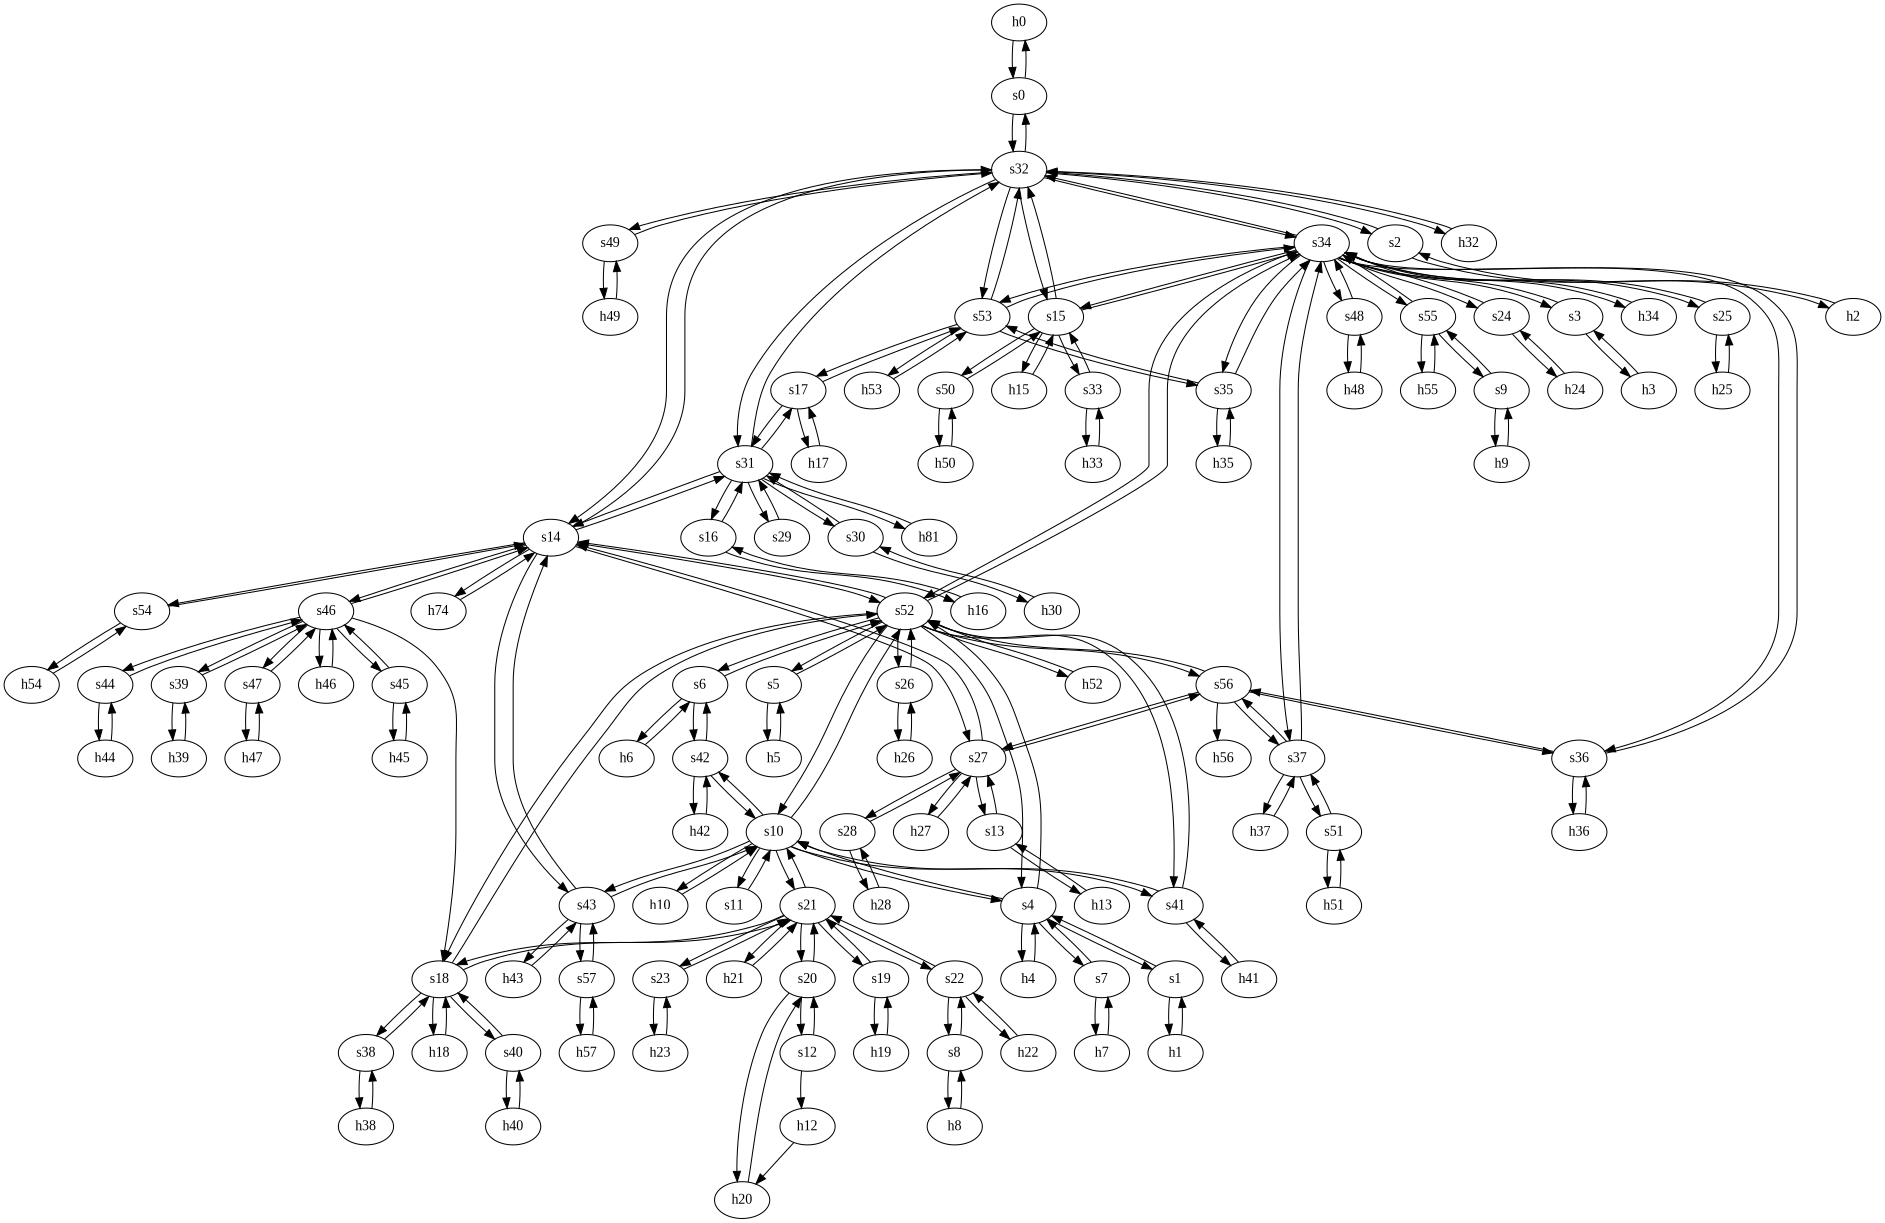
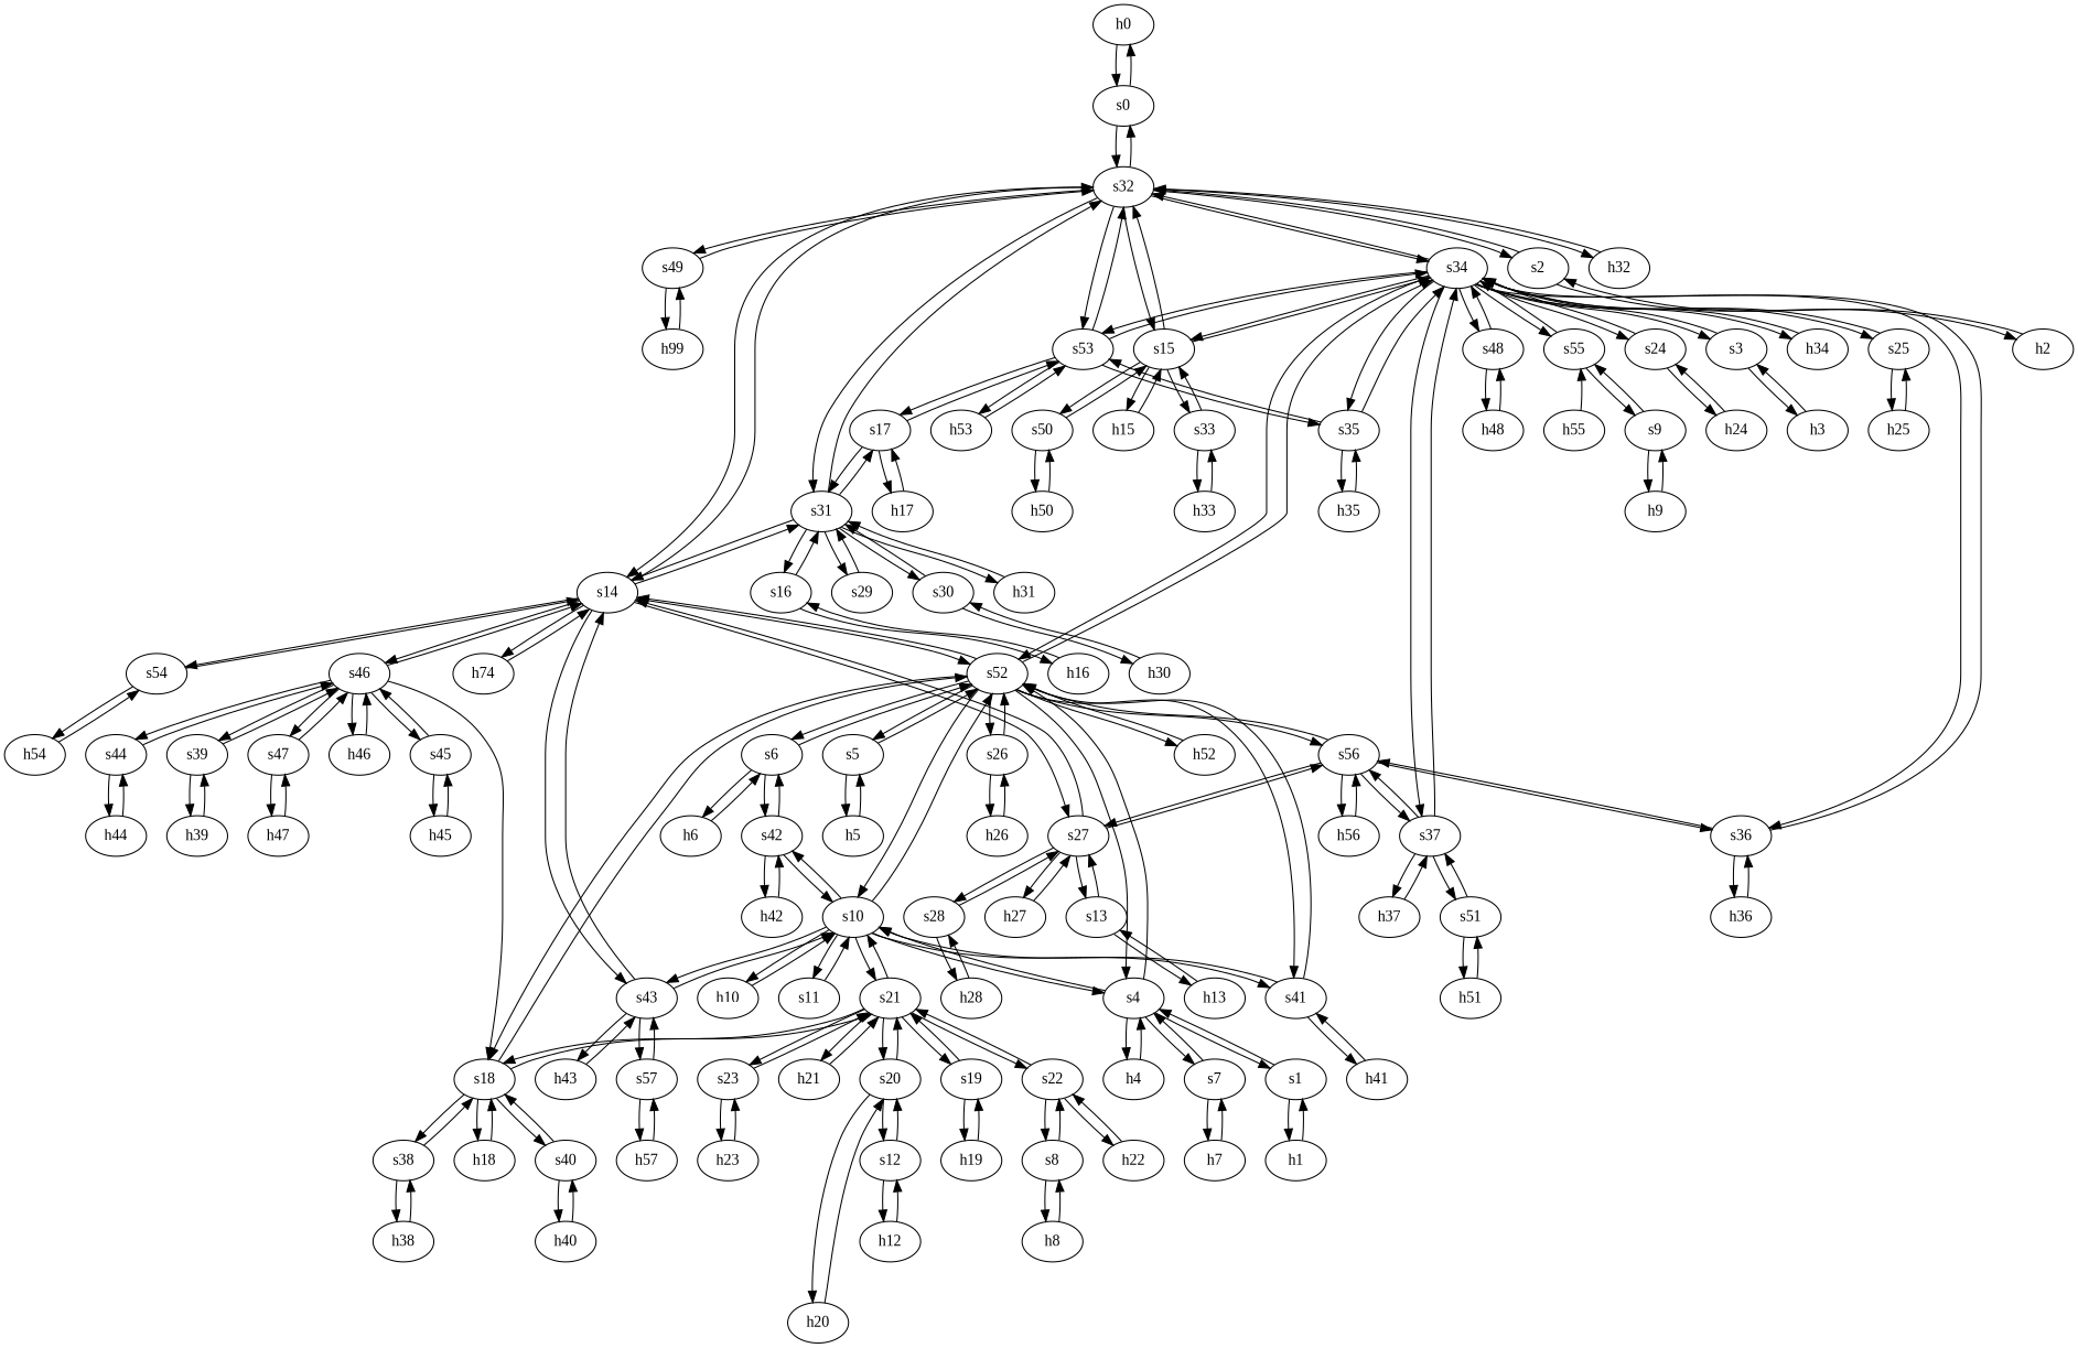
  strict digraph {
    fontname="Liberation Serif"
    node [fontname="Liberation Serif" type=switch]
    edge [capacity="1Gbps" cost=1 dst_port=1 fontname="Liberation Serif" src_port=1]
    h0 [ip="111.0.0.0" mac="00:00:00:00:0:0" type=host]
    s0
    s32
    s49
    s34
    s14
    s53
    s15
    s31
    s2
    h32 [ip="111.0.32.32" mac="00:00:00:00:32:32" type=host]
-   h49 [ip="111.0.49.49" mac="00:00:00:00:49:49" type=host]
+   h49 [ip="111.0.49.49" mac="00:00:00:00:49:49" type=host label=h99]
    s52
    s48
    s37
    s36
    s55
    s35
    s24
    s3
    s25
    h34 [ip="111.0.34.34" mac="00:00:00:00:34:34" type=host]
    s46
    s43
    s27
    s54
    n27 [ip="111.0.14.14" label=h74 mac="00:00:00:00:14:14" type=host]
    s17
    h53 [ip="111.0.53.53" mac="00:00:00:00:53:53" type=host]
    s50
    h15 [ip="111.0.15.15" mac="00:00:00:00:15:15" type=host]
    s33
    s16
-   h31 [ip="111.0.31.31" mac="00:00:00:00:31:31" type=host label=h81]
+   h31 [ip="111.0.31.31" mac="00:00:00:00:31:31" type=host]
    s29
    s30
    h2 [ip="111.0.2.2" mac="00:00:00:00:2:2" type=host]
    s7
    s4
    h7 [ip="111.0.7.7" mac="00:00:00:00:7:7" type=host]
    s1
    s10
    h4 [ip="111.0.4.4" mac="00:00:00:00:4:4" type=host]
    s18
    s5
    s41
    s56
    s26
    h52 [ip="111.0.52.52" mac="00:00:00:00:52:52" type=host]
    s6
    h1 [ip="111.0.1.1" mac="00:00:00:00:1:1" type=host]
    s21
    s42
    s11
    h10 [ip="111.0.10.10" mac="00:00:00:00:10:10" type=host]
    h20 [ip="111.0.20.20" mac="00:00:00:00:20:20" type=host]
    s20
    s12
    s19
    s22
    s23
    h21 [ip="111.0.21.21" mac="00:00:00:00:21:21" type=host]
    h12 [ip="111.0.12.12" mac="00:00:00:00:12:12" type=host]
    h47 [ip="111.0.47.47" mac="00:00:00:00:47:47" type=host]
    s47
    h46 [ip="111.0.46.46" mac="00:00:00:00:46:46" type=host]
    s45
    s44
    s39
    h45 [ip="111.0.45.45" mac="00:00:00:00:45:45" type=host]
    h44 [ip="111.0.44.44" mac="00:00:00:00:44:44" type=host]
    s40
    s38
    h18 [ip="111.0.18.18" mac="00:00:00:00:18:18" type=host]
    h39 [ip="111.0.39.39" mac="00:00:00:00:39:39" type=host]
    h43 [ip="111.0.43.43" mac="00:00:00:00:43:43" type=host]
    s57
    h57 [ip="111.0.57.57" mac="00:00:00:00:57:57" type=host]
    h5 [ip="111.0.5.5" mac="00:00:00:00:5:5" type=host]
    h41 [ip="111.0.41.41" mac="00:00:00:00:41:41" type=host]
    h56 [ip="111.0.56.56" mac="00:00:00:00:56:56" type=host]
    h26 [ip="111.0.26.26" mac="00:00:00:00:26:26" type=host]
    h6 [ip="111.0.6.6" mac="00:00:00:00:6:6" type=host]
    h40 [ip="111.0.40.40" mac="00:00:00:00:40:40" type=host]
    h42 [ip="111.0.42.42" mac="00:00:00:00:42:42" type=host]
    h48 [ip="111.0.48.48" mac="00:00:00:00:48:48" type=host]
    s13
    s28
    h27 [ip="111.0.27.27" mac="00:00:00:00:27:27" type=host]
    s51
    h37 [ip="111.0.37.37" mac="00:00:00:00:37:37" type=host]
    h36 [ip="111.0.36.36" mac="00:00:00:00:36:36" type=host]
    h13 [ip="111.0.13.13" mac="00:00:00:00:13:13" type=host]
    h28 [ip="111.0.28.28" mac="00:00:00:00:28:28" type=host]
    h51 [ip="111.0.51.51" mac="00:00:00:00:51:51" type=host]
    h55 [ip="111.0.55.55" mac="00:00:00:00:55:55" type=host]
    s9
    h9 [ip="111.0.9.9" mac="00:00:00:00:9:9" type=host]
    h35 [ip="111.0.35.35" mac="00:00:00:00:35:35" type=host]
    h24 [ip="111.0.24.24" mac="00:00:00:00:24:24" type=host]
    h3 [ip="111.0.3.3" mac="00:00:00:00:3:3" type=host]
    h25 [ip="111.0.25.25" mac="00:00:00:00:25:25" type=host]
    h54 [ip="111.0.54.54" mac="00:00:00:00:54:54" type=host]
    h17 [ip="111.0.17.17" mac="00:00:00:00:17:17" type=host]
    h38 [ip="111.0.38.38" mac="00:00:00:00:38:38" type=host]
    h50 [ip="111.0.50.50" mac="00:00:00:00:50:50" type=host]
    h33 [ip="111.0.33.33" mac="00:00:00:00:33:33" type=host]
    h19 [ip="111.0.19.19" mac="00:00:00:00:19:19" type=host]
    s8
    h22 [ip="111.0.22.22" mac="00:00:00:00:22:22" type=host]
    h23 [ip="111.0.23.23" mac="00:00:00:00:23:23" type=host]
    h16 [ip="111.0.16.16" mac="00:00:00:00:16:16" type=host]
    h30 [ip="111.0.30.30" mac="00:00:00:00:30:30" type=host]
    h8 [ip="111.0.8.8" mac="00:00:00:00:8:8" type=host]
    h0 -> s0
    s0 -> h0
    s0 -> s32 [dst_port=2 src_port=2]
    s32 -> s0 [dst_port=2 src_port=2]
    s32 -> s49 [dst_port=2 src_port=10]
    s32 -> s34 [dst_port=6 src_port=9]
    s32 -> s14 [dst_port=4 src_port=6]
    s32 -> s53 [dst_port=3 src_port=11]
    s32 -> s15 [dst_port=2 src_port=7]
    s32 -> s31 [dst_port=8 src_port=8]
    s32 -> s2 [dst_port=2 src_port=3]
    s32 -> h32
    s49 -> s32 [dst_port=10 src_port=2]
    s49 -> h49
    s34 -> s32 [dst_port=9 src_port=6]
    s34 -> s53 [dst_port=4 src_port=12]
    s34 -> s15 [dst_port=6 src_port=3]
    s34 -> s52 [dst_port=10 src_port=11]
    s34 -> s48 [dst_port=2 src_port=9]
    s34 -> s37 [dst_port=2 src_port=8]
    s34 -> s36 [dst_port=2 src_port=7]
    s34 -> s55 [dst_port=5 src_port=14]
    s34 -> s35 [dst_port=2 src_port=10]
    s34 -> s24 [dst_port=2 src_port=4]
    s34 -> s3 [dst_port=2 src_port=2]
    s34 -> s25 [dst_port=2 src_port=5]
    s34 -> h34
    s14 -> s32 [dst_port=6 src_port=4]
    s14 -> s31 [dst_port=2 src_port=11]
    s14 -> s52 [dst_port=7 src_port=7]
    s14 -> s46 [dst_port=2 src_port=6]
    s14 -> s43 [dst_port=3 src_port=5]
    s14 -> s27 [dst_port=3 src_port=10]
    s14 -> s54 [dst_port=3 src_port=9]
    s14 -> n27
    s53 -> s32 [dst_port=11 src_port=3]
    s53 -> s34 [dst_port=12 src_port=4]
    s53 -> s35 [dst_port=3 src_port=5]
    s53 -> s17 [dst_port=2 src_port=2]
    s53 -> h53
    s15 -> s32 [dst_port=7 src_port=2]
    s15 -> s34 [dst_port=3 src_port=6]
    s15 -> s50 [dst_port=2 src_port=5]
    s15 -> h15
    s15 -> s33 [dst_port=3 src_port=4]
    s31 -> s32 [dst_port=8 src_port=8]
    s31 -> s14 [dst_port=11 src_port=2]
    s31 -> s17 [dst_port=3 src_port=4]
    s31 -> s16 [dst_port=2 src_port=3]
    s31 -> h31
    s31 -> s29 [dst_port=3 src_port=6]
    s31 -> s30 [dst_port=2 src_port=7]
    s2 -> s32 [dst_port=3 src_port=2]
    s2 -> h2
    h32 -> s32
    h49 -> s49
    s52 -> s34 [dst_port=11 src_port=10]
    s52 -> s14 [dst_port=7 src_port=7]
    s52 -> s4 [dst_port=4 src_port=2]
    s52 -> s10 [dst_port=8 src_port=6]
    s52 -> s18 [dst_port=5 src_port=8]
    s52 -> s5 [dst_port=2 src_port=3]
    s52 -> s41 [dst_port=3 src_port=11]
    s52 -> s56 [dst_port=5 src_port=12]
    s52 -> s26 [dst_port=2 src_port=9]
    s52 -> h52
    s52 -> s6 [dst_port=3 src_port=4]
    s48 -> s34 [dst_port=9 src_port=2]
    s48 -> h48
    s37 -> s34 [dst_port=8 src_port=2]
    s37 -> s56 [dst_port=4 src_port=3]
    s37 -> s51 [dst_port=2 src_port=4]
    s37 -> h37
    s36 -> s34 [dst_port=7 src_port=2]
    s36 -> s56 [dst_port=3 src_port=3]
    s36 -> h36
    s55 -> s34 [dst_port=14 src_port=5]
-   s55 -> h55
    s55 -> s9 [dst_port=3 src_port=3]
    s35 -> s34 [dst_port=10 src_port=2]
    s35 -> s53 [dst_port=5 src_port=3]
    s35 -> h35
    s24 -> s34 [dst_port=4 src_port=2]
    s24 -> h24
    s3 -> s34 [dst_port=2 src_port=2]
    s3 -> h3
    s25 -> s34 [dst_port=5 src_port=2]
    s25 -> h25
    h34 -> s34
    s46 -> s14 [dst_port=6 src_port=2]
    s46 -> s18 [dst_port=7 src_port=3]
    s46 -> s47 [dst_port=2 src_port=7]
    s46 -> h46
    s46 -> s45 [dst_port=2 src_port=6]
    s46 -> s44 [dst_port=2 src_port=5]
    s46 -> s39 [dst_port=2 src_port=4]
    s43 -> s14 [dst_port=5 src_port=3]
    s43 -> s10 [dst_port=3 src_port=2]
    s43 -> h43
    s43 -> s57 [dst_port=2 src_port=4]
    s27 -> s14 [dst_port=10 src_port=3]
    s27 -> s56 [dst_port=2 src_port=4]
    s27 -> s13 [dst_port=2 src_port=2]
    s27 -> s28 [dst_port=2 src_port=5]
    s27 -> h27
    s54 -> s14 [dst_port=9 src_port=3]
    s54 -> h54
    n27 -> s14
    s17 -> s53 [dst_port=2 src_port=2]
    s17 -> s31 [dst_port=4 src_port=3]
    s17 -> h17
    h53 -> s53
    s50 -> s15 [dst_port=5 src_port=2]
    s50 -> h50
    h15 -> s15
    s33 -> s15 [dst_port=4 src_port=3]
    s33 -> h33
    s16 -> s31 [dst_port=3 src_port=2]
    s16 -> h16
    h31 -> s31
    s29 -> s31 [dst_port=6 src_port=3]
    s30 -> s31 [dst_port=7 src_port=2]
    s30 -> h30
    h2 -> s2
    s7 -> s4 [dst_port=5 src_port=2]
    s7 -> h7
    s4 -> s52 [dst_port=2 src_port=4]
    s4 -> s7 [dst_port=2 src_port=5]
    s4 -> s1 [dst_port=2 src_port=2]
    s4 -> s10 [dst_port=2 src_port=3]
    s4 -> h4
    h7 -> s7
    s1 -> s4 [dst_port=2 src_port=2]
    s1 -> h1
    s10 -> s52 [dst_port=6 src_port=8]
    s10 -> s43 [dst_port=2 src_port=3]
    s10 -> s4 [dst_port=3 src_port=2]
    s10 -> s41 [dst_port=2 src_port=4]
    s10 -> s21 [dst_port=2 src_port=9]
    s10 -> s42 [dst_port=3 src_port=5]
    s10 -> s11 [dst_port=2 src_port=6]
    s10 -> h10
    h4 -> s4
    s18 -> s52 [dst_port=8 src_port=5]
    s18 -> s21 [dst_port=3 src_port=6]
    s18 -> s40 [dst_port=2 src_port=2]
    s18 -> s38 [dst_port=3 src_port=4]
    s18 -> h18
    s5 -> s52 [dst_port=3 src_port=2]
    s5 -> h5
    s41 -> s52 [dst_port=11 src_port=3]
    s41 -> s10 [dst_port=4 src_port=2]
    s41 -> h41
    s56 -> s52 [dst_port=12 src_port=5]
    s56 -> s37 [dst_port=3 src_port=4]
    s56 -> s36 [dst_port=3 src_port=3]
    s56 -> s27 [dst_port=4 src_port=2]
    s56 -> h56
    s26 -> s52 [dst_port=9 src_port=2]
    s26 -> h26
    h52 -> s52
    s6 -> s52 [dst_port=4 src_port=3]
    s6 -> s42 [dst_port=2 src_port=2]
    s6 -> h6
    h1 -> s1
    s21 -> s10 [dst_port=9 src_port=2]
    s21 -> s18 [dst_port=6 src_port=3]
    s21 -> s20 [dst_port=3 src_port=5]
    s21 -> s19 [dst_port=2 src_port=4]
    s21 -> s22 [dst_port=3 src_port=6]
    s21 -> s23 [dst_port=2 src_port=7]
    s21 -> h21
    s42 -> s10 [dst_port=5 src_port=3]
    s42 -> s6 [dst_port=2 src_port=2]
    s42 -> h42
    s11 -> s10 [dst_port=6 src_port=2]
    h10 -> s10
    h20 -> s20
    s20 -> s21 [dst_port=5 src_port=3]
    s20 -> h20
    s20 -> s12 [dst_port=2 src_port=2]
    s12 -> s20 [dst_port=2 src_port=2]
    s12 -> h12
    s19 -> s21 [dst_port=4 src_port=2]
    s19 -> h19
    s22 -> s21 [dst_port=6 src_port=3]
    s22 -> s8 [dst_port=2 src_port=2]
    s22 -> h22
    s23 -> s21 [dst_port=7 src_port=2]
    s23 -> h23
    h21 -> s21
-   h12 -> h20
+   h12 -> s12
    h47 -> s47
    s47 -> s46 [dst_port=7 src_port=2]
    s47 -> h47
    h46 -> s46
    s45 -> s46 [dst_port=6 src_port=2]
    s45 -> h45
    s44 -> s46 [dst_port=5 src_port=2]
    s44 -> h44
    s39 -> s46 [dst_port=4 src_port=2]
    s39 -> h39
    h45 -> s45
    h44 -> s44
    s40 -> s18 [dst_port=2 src_port=2]
    s40 -> h40
    s38 -> s18 [dst_port=4 src_port=3]
    s38 -> h38
    h18 -> s18
    h39 -> s39
    h43 -> s43
    s57 -> s43 [dst_port=4 src_port=2]
    s57 -> h57
    h57 -> s57
    h5 -> s5
    h41 -> s41
+   h56 -> s56
    h26 -> s26
    h6 -> s6
    h40 -> s40
    h42 -> s42
    h48 -> s48
    s13 -> s27 [dst_port=2 src_port=2]
    s13 -> h13
    s28 -> s27 [dst_port=5 src_port=2]
    s28 -> h28
    h27 -> s27
    s51 -> s37 [dst_port=4 src_port=2]
    s51 -> h51
    h37 -> s37
    h36 -> s36
    h13 -> s13
    h28 -> s28
    h51 -> s51
    h55 -> s55
    s9 -> s55 [dst_port=3 src_port=3]
    s9 -> h9
    h9 -> s9
    h35 -> s35
    h24 -> s24
    h3 -> s3
    h25 -> s25
    h54 -> s54
    h17 -> s17
    h38 -> s38
    h50 -> s50
    h33 -> s33
    h19 -> s19
    s8 -> s22 [dst_port=2 src_port=2]
    s8 -> h8
    h22 -> s22
    h23 -> s23
    h16 -> s16
    h30 -> s30
    h8 -> s8
  }
